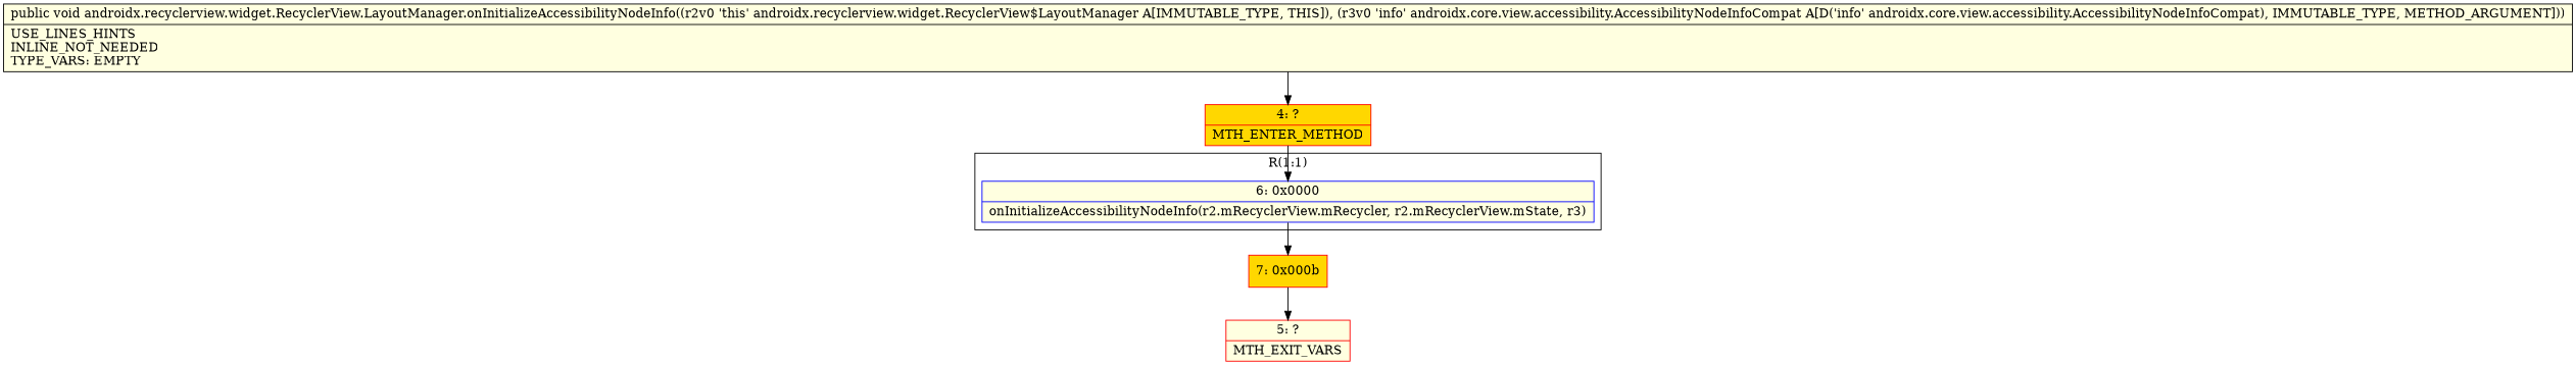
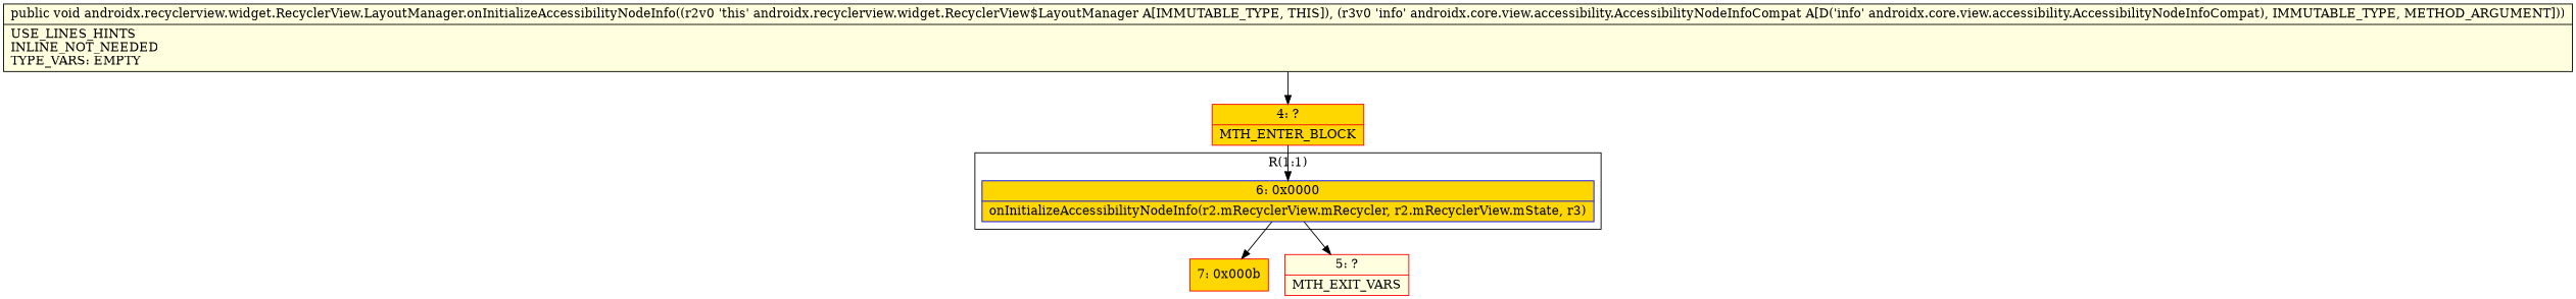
  digraph {
    node [color=red fillcolor=lightyellow shape=record style=filled]
-   n1 [color=blue label="{6\:\ 0x0000|onInitializeAccessibilityNodeInfo(r2.mRecyclerView.mRecycler, r2.mRecyclerView.mState, r3)\l}"]
+   n1 [color=blue fillcolor=gold label="{6\:\ 0x0000|onInitializeAccessibilityNodeInfo(r2.mRecyclerView.mRecycler, r2.mRecyclerView.mState, r3)\l}"]
    n2 [fillcolor=gold label="{7\:\ 0x000b}"]
    n3 [label="{5\:\ ?|MTH_EXIT_VARS\l}"]
-   n4 [fillcolor=gold label="{4\:\ ?|MTH_ENTER_METHOD\l}"]
+   n4 [fillcolor=gold label="{4\:\ ?|MTH_ENTER_BLOCK\l}"]
    n5 [label="{public void androidx.recyclerview.widget.RecyclerView.LayoutManager.onInitializeAccessibilityNodeInfo((r2v0 'this' androidx.recyclerview.widget.RecyclerView$LayoutManager A[IMMUTABLE_TYPE, THIS]), (r3v0 'info' androidx.core.view.accessibility.AccessibilityNodeInfoCompat A[D('info' androidx.core.view.accessibility.AccessibilityNodeInfoCompat), IMMUTABLE_TYPE, METHOD_ARGUMENT]))  | USE_LINES_HINTS\lINLINE_NOT_NEEDED\lTYPE_VARS: EMPTY\l}" color=""]
    subgraph cluster_1 {
      label="R(1:1)"
      n1
    }
    n1 -> n2
-   n2 -> n3
+   n1 -> n3
    n4 -> n1
    n5 -> n4
  }
